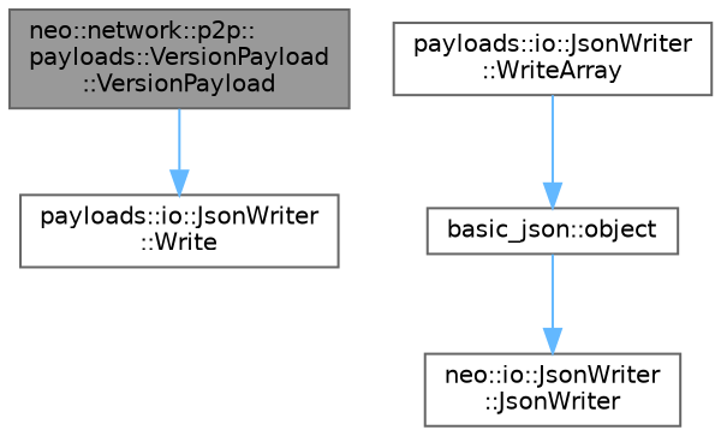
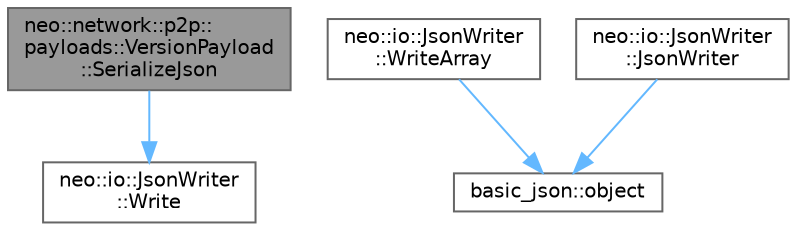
  digraph {
    rankdir=TB
    node [color=grey40 fillcolor=white fontname=Helvetica fontsize=10 shape=box style=filled]
    edge [color=steelblue1 fontname=Helvetica fontsize=10 labelfontname=Helvetica labelfontsize=10 style=solid]
-   n1 [color=gray40 fillcolor=grey60 fontcolor=black height=0.2 label="neo::network::p2p::\lpayloads::VersionPayload\l::VersionPayload" width=0.4]
-   n2 [height=0.2 label="payloads::io::JsonWriter\l::Write" width=0.4]
-   n3 [height=0.2 label="payloads::io::JsonWriter\l::WriteArray" width=0.4]
+   n1 [color=gray40 fillcolor=grey60 fontcolor=black height=0.2 label="neo::network::p2p::\lpayloads::VersionPayload\l::SerializeJson" width=0.4]
+   n2 [height=0.2 label="neo::io::JsonWriter\l::Write" width=0.4]
+   n3 [height=0.2 label="neo::io::JsonWriter\l::WriteArray" width=0.4]
    n4 [height=0.2 label="basic_json::object" width=0.4]
    n5 [height=0.2 label="neo::io::JsonWriter\l::JsonWriter" width=0.4]
    n1 -> n2
    n3 -> n4
-   n4 -> n5
+   n5 -> n4
  }
